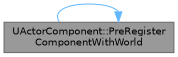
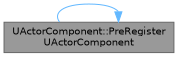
  digraph {
    rankdir=LR
-   n1 [color=gray40 fillcolor=grey60 fontcolor=black fontname=Helvetica fontsize=10 height=0.2 label="UActorComponent::PreRegister\lComponentWithWorld" shape=box style=filled width=0.4]
+   n1 [color=gray40 fillcolor=grey60 fontcolor=black fontname=Helvetica fontsize=10 height=0.2 label="UActorComponent::PreRegister\lUActorComponent" shape=box style=filled width=0.4]
    n1 -> n1 [color=steelblue1 fontname=Helvetica fontsize=10 labelfontname=Helvetica labelfontsize=10 style=solid]
  }
